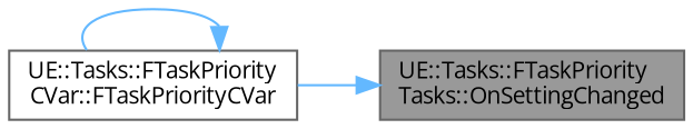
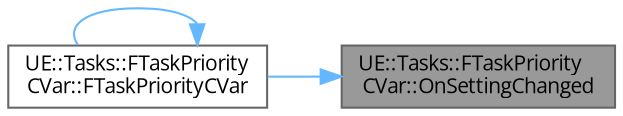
  digraph {
    rankdir=RL
    fontname="Open Sans"
    node [fontname="Open Sans" fontsize=10 shape=box style=filled]
    edge [color=steelblue1 dir=back fontname="Open Sans" fontsize=10 labelfontname=Helvetica labelfontsize=10 style=solid]
-   n1 [color=gray40 fillcolor=grey60 fontcolor=black height=0.2 label="UE::Tasks::FTaskPriority\lTasks::OnSettingChanged" width=0.4]
+   n1 [color=gray40 fillcolor=grey60 fontcolor=black height=0.2 label="UE::Tasks::FTaskPriority\lCVar::OnSettingChanged" width=0.4]
    n2 [color=grey40 fillcolor=white height=0.2 label="UE::Tasks::FTaskPriority\lCVar::FTaskPriorityCVar" width=0.4]
    n1 -> n2
    n2 -> n2
  }
